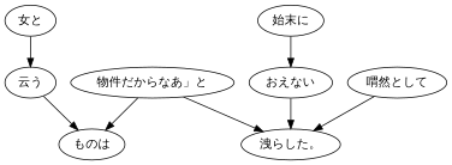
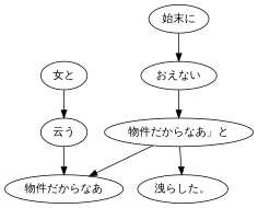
  digraph {
    fontname="Playfair Display"
    node [fontname="Playfair Display"]
    edge [fontname="Playfair Display"]
    n1 [label="女と"]
    n2 [label="云う"]
-   n3 [label="ものは"]
+   n3 [label="物件だからなあ"]
    n4 [label="物件だからなあ」と"]
    n5 [label="洩らした。"]
    n6 [label="始末に"]
    n7 [label="おえない"]
-   n8 [label="喟然として"]
    n1 -> n2
    n2 -> n3
    n4 -> n3
    n4 -> n5
    n6 -> n7
-   n7 -> n5
-   n8 -> n5
+   n7 -> n4
  }
